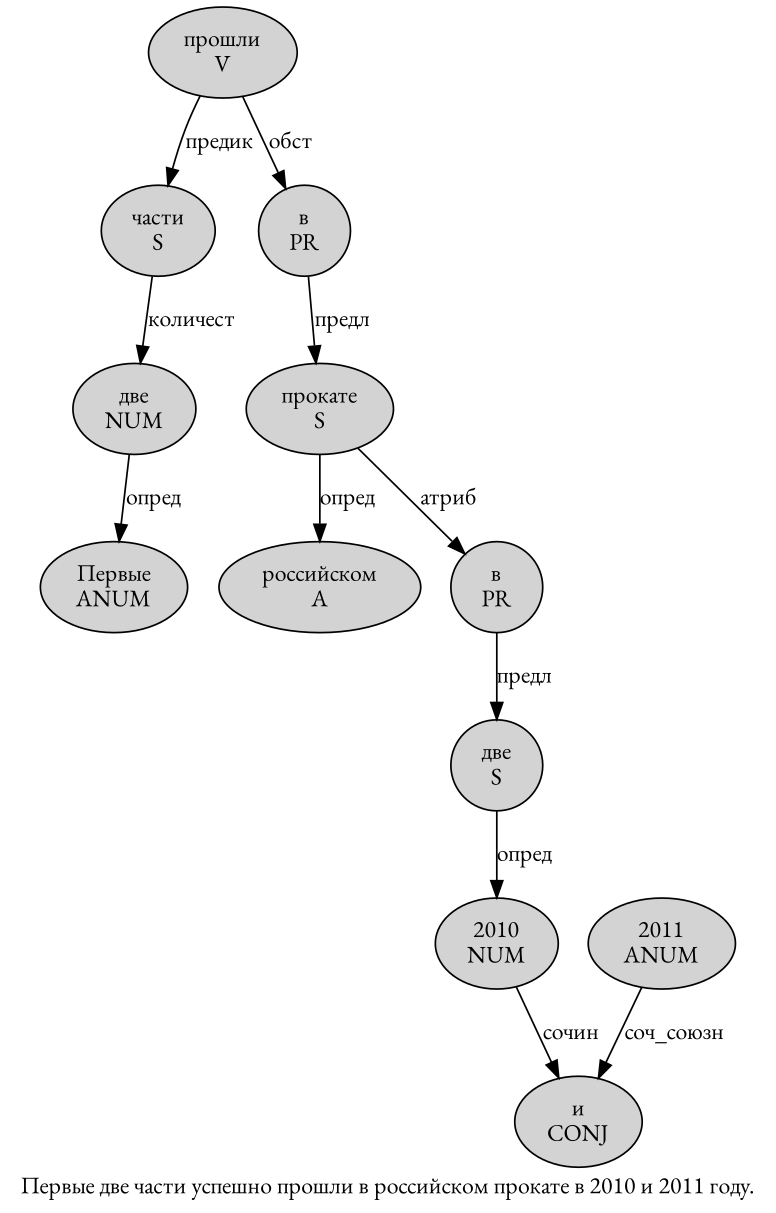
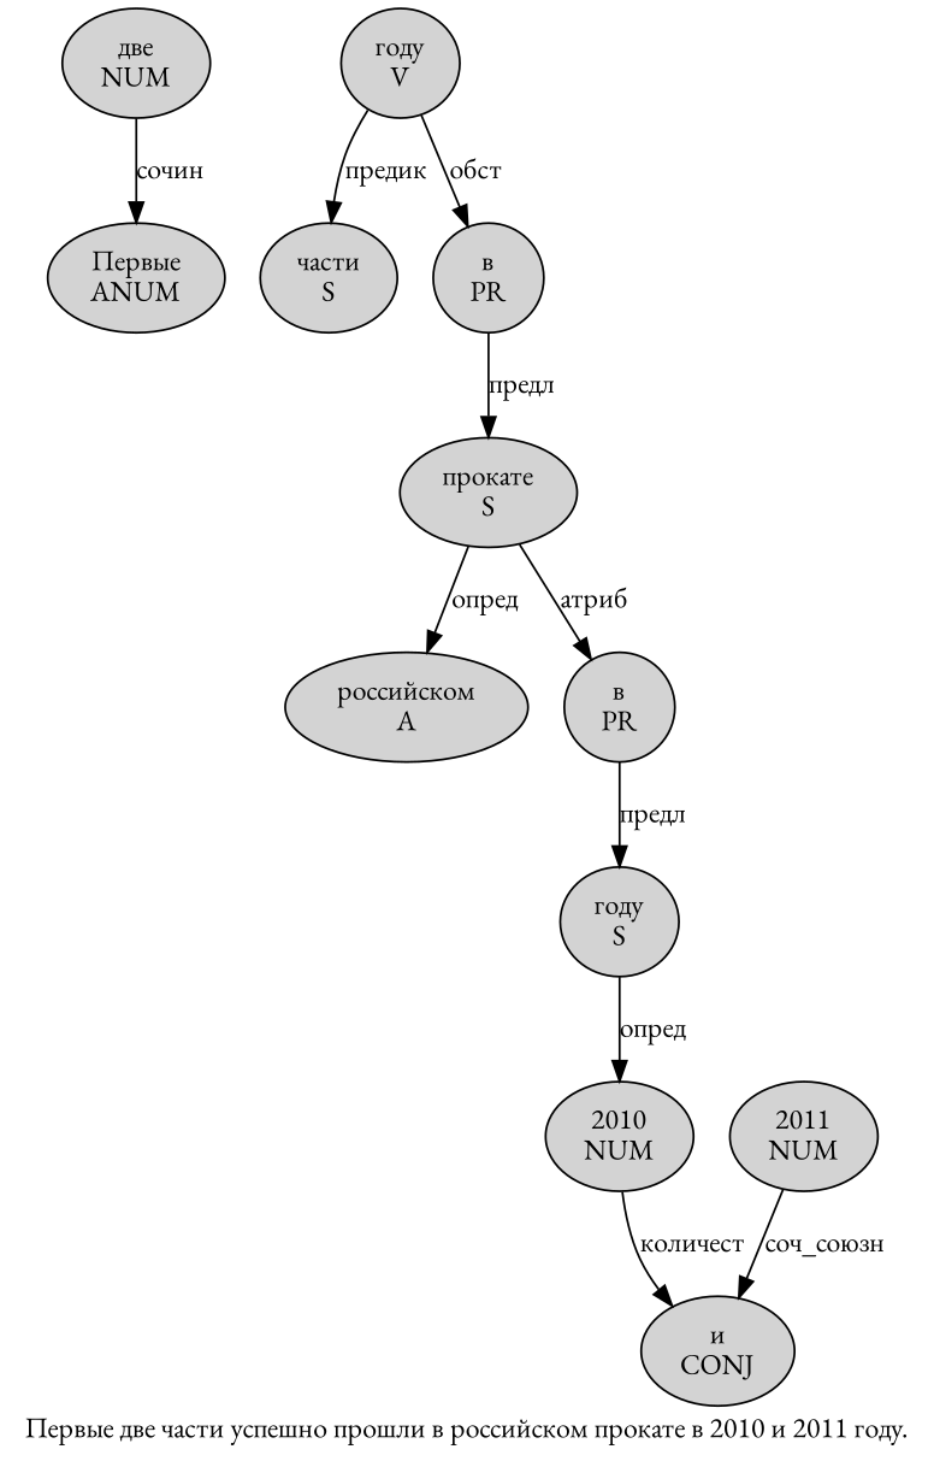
  digraph {
    fontname="EB Garamond"
    label="Первые две части успешно прошли в российском прокате в 2010 и 2011 году."
    node [fillcolor=lightgray fontname="EB Garamond" penwidth=1 shape=ellipse style=filled]
    edge [fontname="EB Garamond"]
    n1 [label="Первые\nANUM"]
    n2 [label="две\nNUM"]
    n3 [label="части\nS"]
-   n4 [label="прошли\nV"]
+   n4 [label="году\nV"]
    n5 [label="в\nPR"]
    n6 [label="прокате\nS"]
    n7 [label="российском\nA"]
    n8 [label="в\nPR"]
-   n9 [label="две\nS"]
+   n9 [label="году\nS"]
    n10 [label="2010\nNUM"]
    n11 [label="и\nCONJ"]
-   n12 [label="2011\nANUM"]
-   n2 -> n1 [label="опред"]
-   n3 -> n2 [label="количест"]
+   n12 [label="2011\nNUM"]
+   n2 -> n1 [label="сочин"]
    n4 -> n3 [label="предик"]
    n4 -> n5 [label="обст"]
    n5 -> n6 [label="предл"]
    n6 -> n7 [label="опред"]
    n6 -> n8 [label="атриб"]
    n8 -> n9 [label="предл"]
    n9 -> n10 [label="опред"]
-   n10 -> n11 [label="сочин"]
+   n10 -> n11 [label="количест"]
    n12 -> n11 [label="соч_союзн"]
  }
